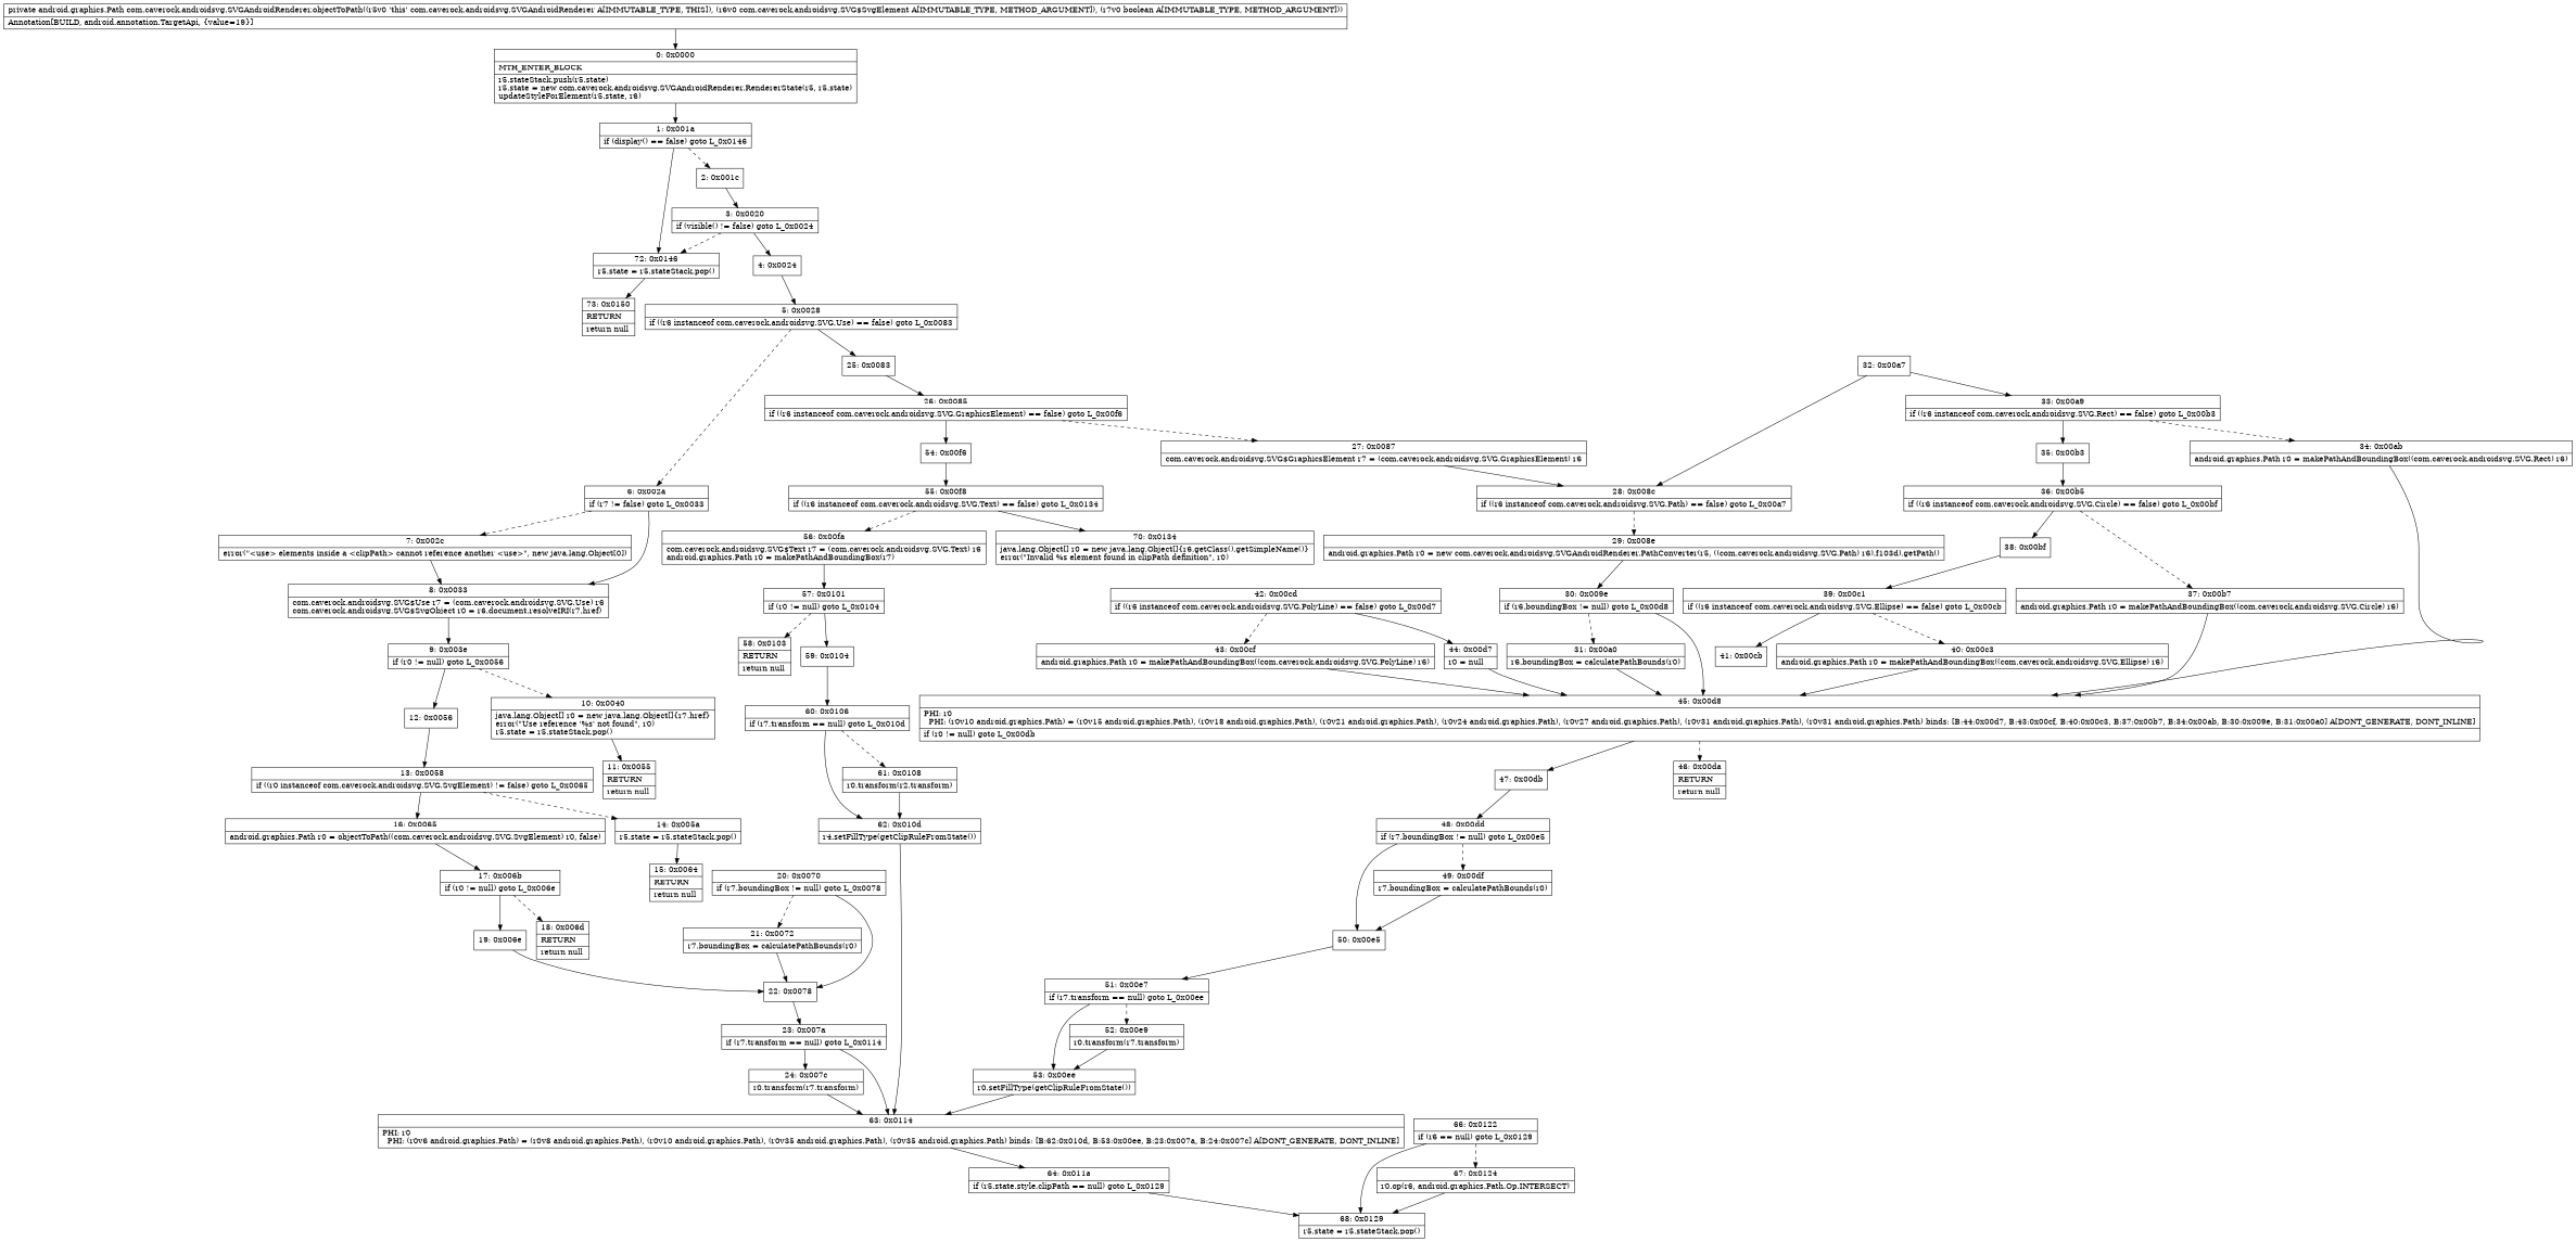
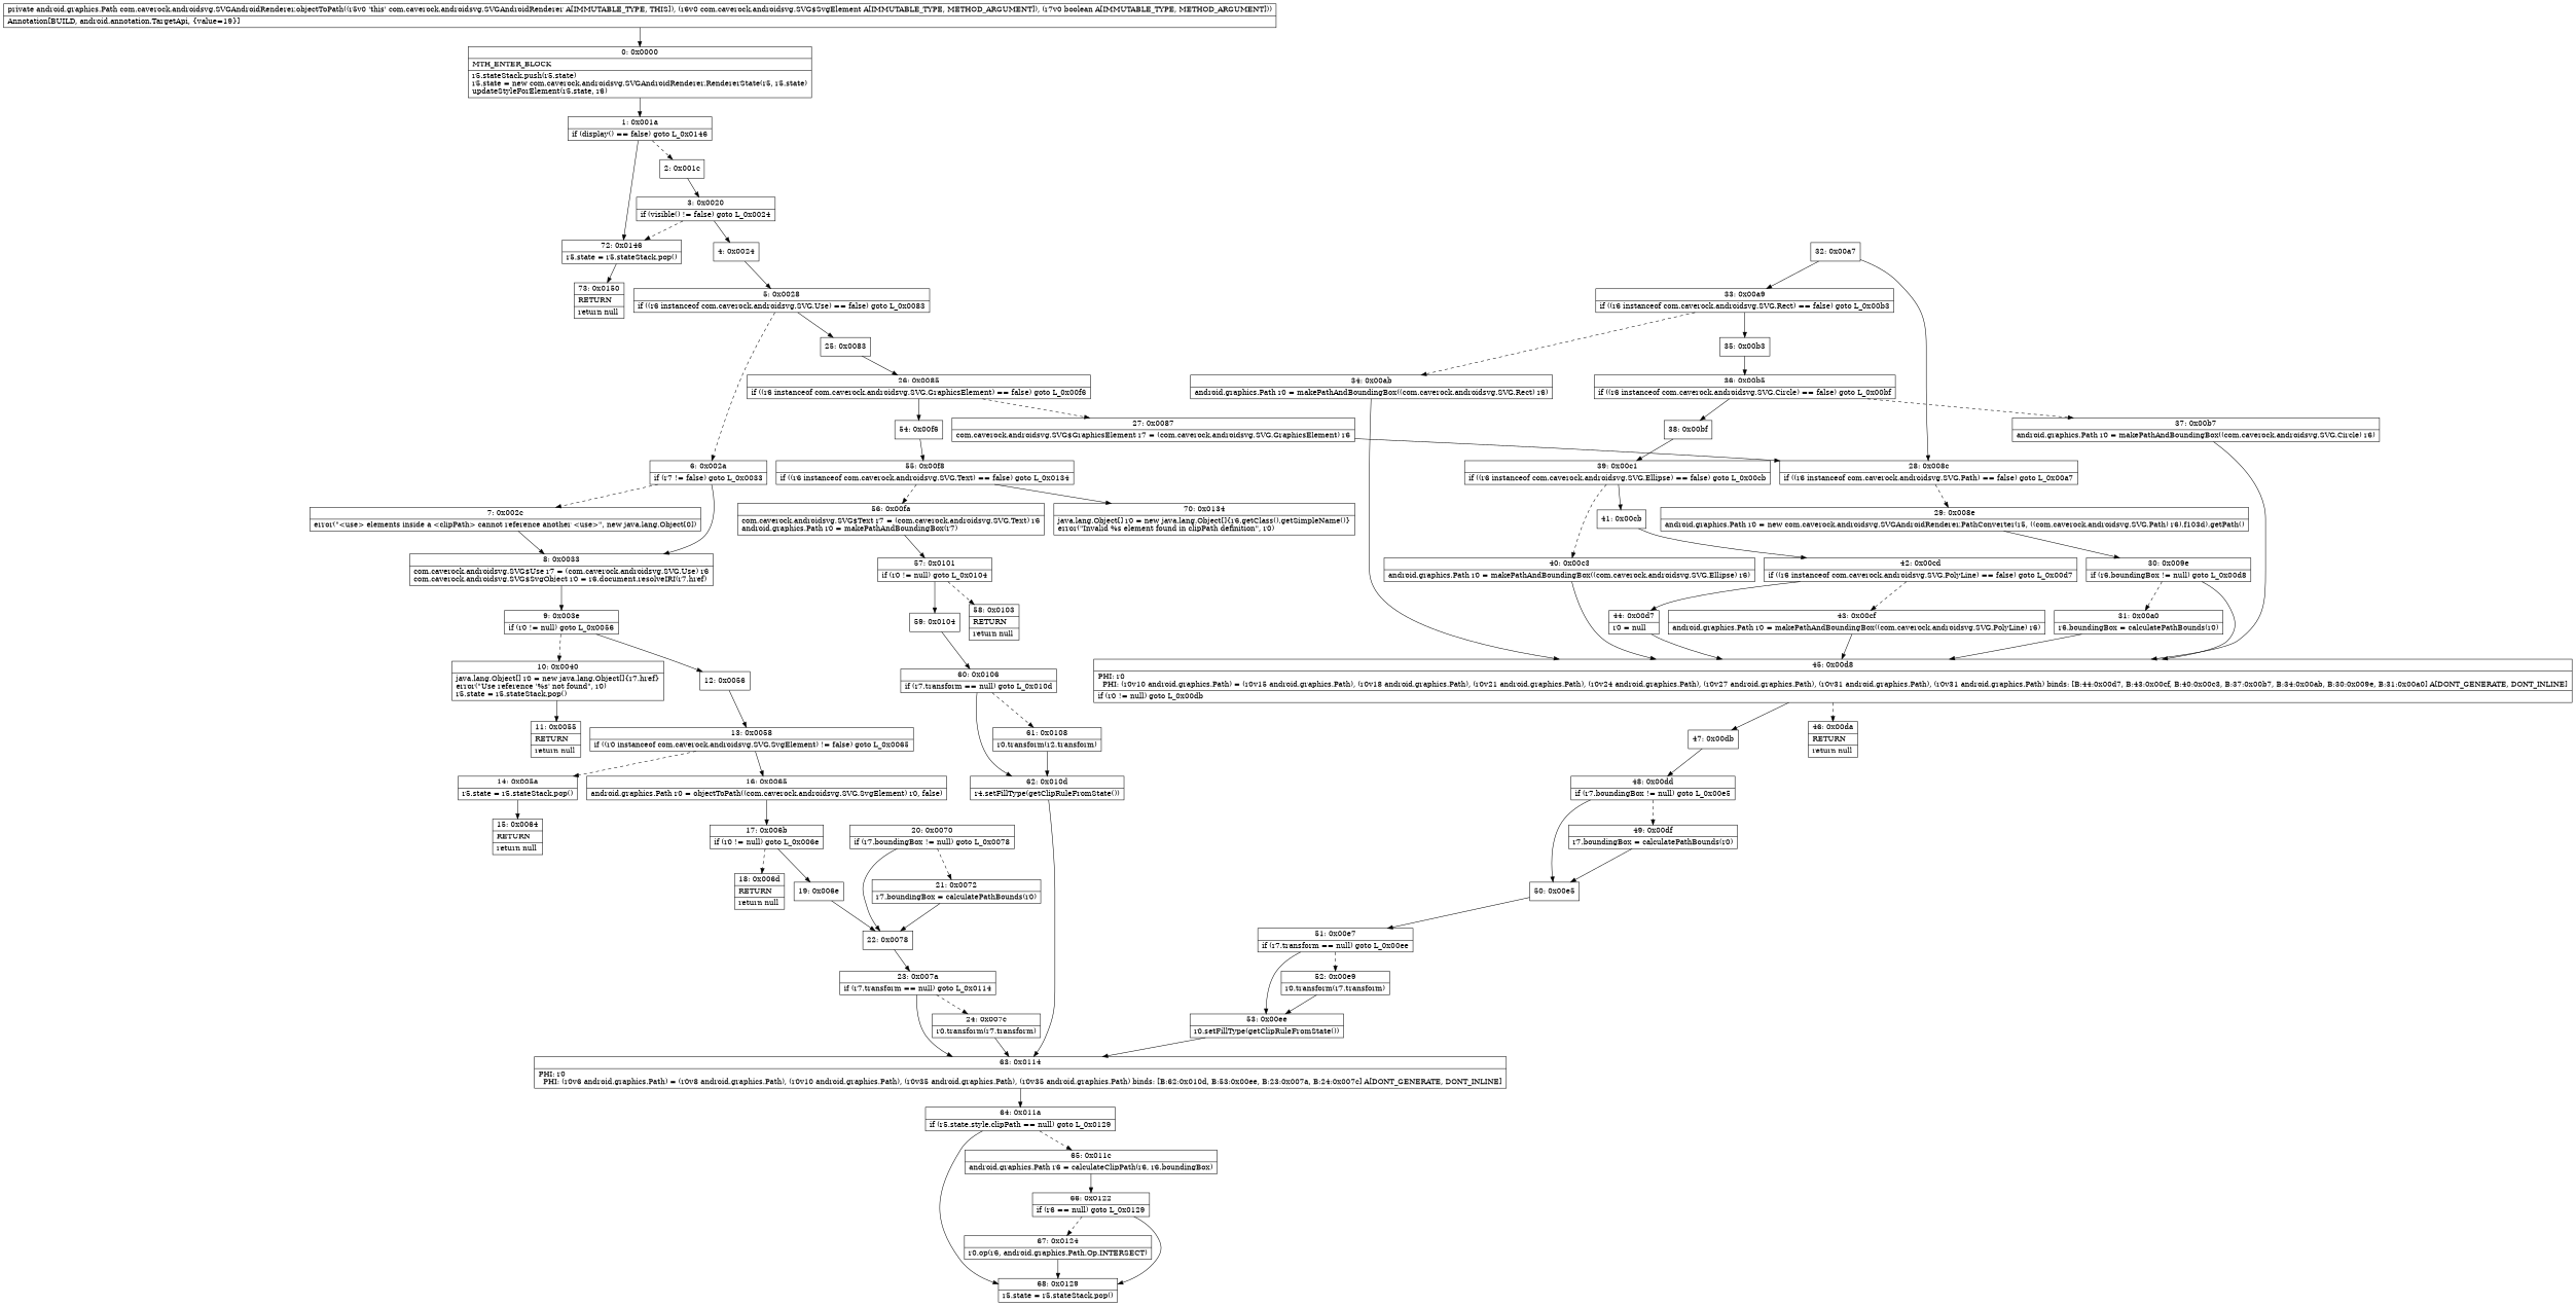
  digraph {
    node [shape=record]
    n1 [label="{0\:\ 0x0000|MTH_ENTER_BLOCK\l|r5.stateStack.push(r5.state)\lr5.state = new com.caverock.androidsvg.SVGAndroidRenderer.RendererState(r5, r5.state)\lupdateStyleForElement(r5.state, r6)\l}"]
    n2 [label="{1\:\ 0x001a|if (display() == false) goto L_0x0146\l}"]
    n3 [label="{2\:\ 0x001c}"]
    n4 [label="{72\:\ 0x0146|r5.state = r5.stateStack.pop()\l}"]
    n5 [label="{3\:\ 0x0020|if (visible() != false) goto L_0x0024\l}"]
    n6 [label="{73\:\ 0x0150|RETURN\l|return null\l}"]
    n7 [label="{4\:\ 0x0024}"]
    n8 [label="{5\:\ 0x0028|if ((r6 instanceof com.caverock.androidsvg.SVG.Use) == false) goto L_0x0083\l}"]
    n9 [label="{6\:\ 0x002a|if (r7 != false) goto L_0x0033\l}"]
    n10 [label="{25\:\ 0x0083}"]
    n11 [label="{7\:\ 0x002c|error(\"\<use\> elements inside a \<clipPath\> cannot reference another \<use\>\", new java.lang.Object[0])\l}"]
    n12 [label="{8\:\ 0x0033|com.caverock.androidsvg.SVG$Use r7 = (com.caverock.androidsvg.SVG.Use) r6\lcom.caverock.androidsvg.SVG$SvgObject r0 = r6.document.resolveIRI(r7.href)\l}"]
    n13 [label="{26\:\ 0x0085|if ((r6 instanceof com.caverock.androidsvg.SVG.GraphicsElement) == false) goto L_0x00f6\l}"]
    n14 [label="{9\:\ 0x003e|if (r0 != null) goto L_0x0056\l}"]
    n15 [label="{10\:\ 0x0040|java.lang.Object[] r0 = new java.lang.Object[]\{r7.href\}\lerror(\"Use reference '%s' not found\", r0)\lr5.state = r5.stateStack.pop()\l}"]
    n16 [label="{12\:\ 0x0056}"]
    n17 [label="{11\:\ 0x0055|RETURN\l|return null\l}"]
    n18 [label="{13\:\ 0x0058|if ((r0 instanceof com.caverock.androidsvg.SVG.SvgElement) != false) goto L_0x0065\l}"]
    n19 [label="{14\:\ 0x005a|r5.state = r5.stateStack.pop()\l}"]
    n20 [label="{16\:\ 0x0065|android.graphics.Path r0 = objectToPath((com.caverock.androidsvg.SVG.SvgElement) r0, false)\l}"]
    n21 [label="{15\:\ 0x0064|RETURN\l|return null\l}"]
    n22 [label="{17\:\ 0x006b|if (r0 != null) goto L_0x006e\l}"]
    n23 [label="{18\:\ 0x006d|RETURN\l|return null\l}"]
    n24 [label="{19\:\ 0x006e}"]
    n25 [label="{22\:\ 0x0078}"]
    n26 [label="{20\:\ 0x0070|if (r7.boundingBox != null) goto L_0x0078\l}"]
    n27 [label="{21\:\ 0x0072|r7.boundingBox = calculatePathBounds(r0)\l}"]
    n28 [label="{23\:\ 0x007a|if (r7.transform == null) goto L_0x0114\l}"]
    n29 [label="{24\:\ 0x007c|r0.transform(r7.transform)\l}"]
    n30 [label="{63\:\ 0x0114|PHI: r0 \l  PHI: (r0v6 android.graphics.Path) = (r0v8 android.graphics.Path), (r0v10 android.graphics.Path), (r0v35 android.graphics.Path), (r0v35 android.graphics.Path) binds: [B:62:0x010d, B:53:0x00ee, B:23:0x007a, B:24:0x007c] A[DONT_GENERATE, DONT_INLINE]\l}"]
    n31 [label="{64\:\ 0x011a|if (r5.state.style.clipPath == null) goto L_0x0129\l}"]
    n32 [label="{27\:\ 0x0087|com.caverock.androidsvg.SVG$GraphicsElement r7 = (com.caverock.androidsvg.SVG.GraphicsElement) r6\l}"]
    n33 [label="{54\:\ 0x00f6}"]
    n34 [label="{28\:\ 0x008c|if ((r6 instanceof com.caverock.androidsvg.SVG.Path) == false) goto L_0x00a7\l}"]
    n35 [label="{55\:\ 0x00f8|if ((r6 instanceof com.caverock.androidsvg.SVG.Text) == false) goto L_0x0134\l}"]
    n36 [label="{29\:\ 0x008e|android.graphics.Path r0 = new com.caverock.androidsvg.SVGAndroidRenderer.PathConverter(r5, ((com.caverock.androidsvg.SVG.Path) r6).f103d).getPath()\l}"]
    n37 [label="{30\:\ 0x009e|if (r6.boundingBox != null) goto L_0x00d8\l}"]
    n38 [label="{32\:\ 0x00a7}"]
    n39 [label="{33\:\ 0x00a9|if ((r6 instanceof com.caverock.androidsvg.SVG.Rect) == false) goto L_0x00b3\l}"]
    n40 [label="{31\:\ 0x00a0|r6.boundingBox = calculatePathBounds(r0)\l}"]
    n41 [label="{45\:\ 0x00d8|PHI: r0 \l  PHI: (r0v10 android.graphics.Path) = (r0v15 android.graphics.Path), (r0v18 android.graphics.Path), (r0v21 android.graphics.Path), (r0v24 android.graphics.Path), (r0v27 android.graphics.Path), (r0v31 android.graphics.Path), (r0v31 android.graphics.Path) binds: [B:44:0x00d7, B:43:0x00cf, B:40:0x00c3, B:37:0x00b7, B:34:0x00ab, B:30:0x009e, B:31:0x00a0] A[DONT_GENERATE, DONT_INLINE]\l|if (r0 != null) goto L_0x00db\l}"]
    n42 [label="{46\:\ 0x00da|RETURN\l|return null\l}"]
    n43 [label="{47\:\ 0x00db}"]
    n44 [label="{34\:\ 0x00ab|android.graphics.Path r0 = makePathAndBoundingBox((com.caverock.androidsvg.SVG.Rect) r6)\l}"]
    n45 [label="{35\:\ 0x00b3}"]
    n46 [label="{36\:\ 0x00b5|if ((r6 instanceof com.caverock.androidsvg.SVG.Circle) == false) goto L_0x00bf\l}"]
    n47 [label="{37\:\ 0x00b7|android.graphics.Path r0 = makePathAndBoundingBox((com.caverock.androidsvg.SVG.Circle) r6)\l}"]
    n48 [label="{38\:\ 0x00bf}"]
    n49 [label="{39\:\ 0x00c1|if ((r6 instanceof com.caverock.androidsvg.SVG.Ellipse) == false) goto L_0x00cb\l}"]
    n50 [label="{40\:\ 0x00c3|android.graphics.Path r0 = makePathAndBoundingBox((com.caverock.androidsvg.SVG.Ellipse) r6)\l}"]
    n51 [label="{41\:\ 0x00cb}"]
    n52 [label="{42\:\ 0x00cd|if ((r6 instanceof com.caverock.androidsvg.SVG.PolyLine) == false) goto L_0x00d7\l}"]
    n53 [label="{43\:\ 0x00cf|android.graphics.Path r0 = makePathAndBoundingBox((com.caverock.androidsvg.SVG.PolyLine) r6)\l}"]
    n54 [label="{44\:\ 0x00d7|r0 = null\l}"]
    n55 [label="{48\:\ 0x00dd|if (r7.boundingBox != null) goto L_0x00e5\l}"]
    n56 [label="{49\:\ 0x00df|r7.boundingBox = calculatePathBounds(r0)\l}"]
    n57 [label="{50\:\ 0x00e5}"]
    n58 [label="{51\:\ 0x00e7|if (r7.transform == null) goto L_0x00ee\l}"]
    n59 [label="{52\:\ 0x00e9|r0.transform(r7.transform)\l}"]
    n60 [label="{53\:\ 0x00ee|r0.setFillType(getClipRuleFromState())\l}"]
    n61 [label="{56\:\ 0x00fa|com.caverock.androidsvg.SVG$Text r7 = (com.caverock.androidsvg.SVG.Text) r6\landroid.graphics.Path r0 = makePathAndBoundingBox(r7)\l}"]
    n62 [label="{70\:\ 0x0134|java.lang.Object[] r0 = new java.lang.Object[]\{r6.getClass().getSimpleName()\}\lerror(\"Invalid %s element found in clipPath definition\", r0)\l}"]
    n63 [label="{57\:\ 0x0101|if (r0 != null) goto L_0x0104\l}"]
    n64 [label="{58\:\ 0x0103|RETURN\l|return null\l}"]
    n65 [label="{59\:\ 0x0104}"]
    n66 [label="{60\:\ 0x0106|if (r7.transform == null) goto L_0x010d\l}"]
    n67 [label="{61\:\ 0x0108|r0.transform(r2.transform)\l}"]
    n68 [label="{62\:\ 0x010d|r4.setFillType(getClipRuleFromState())\l}"]
+   n69 [label="{65\:\ 0x011c|android.graphics.Path r6 = calculateClipPath(r6, r6.boundingBox)\l}"]
    n70 [label="{68\:\ 0x0129|r5.state = r5.stateStack.pop()\l}"]
    n71 [label="{66\:\ 0x0122|if (r6 == null) goto L_0x0129\l}"]
    n72 [label="{67\:\ 0x0124|r0.op(r6, android.graphics.Path.Op.INTERSECT)\l}"]
    n73 [label="{private android.graphics.Path com.caverock.androidsvg.SVGAndroidRenderer.objectToPath((r5v0 'this' com.caverock.androidsvg.SVGAndroidRenderer A[IMMUTABLE_TYPE, THIS]), (r6v0 com.caverock.androidsvg.SVG$SvgElement A[IMMUTABLE_TYPE, METHOD_ARGUMENT]), (r7v0 boolean A[IMMUTABLE_TYPE, METHOD_ARGUMENT]))  | Annotation[BUILD, android.annotation.TargetApi, \{value=19\}]\l}"]
    n1 -> n2
    n2 -> n3 [style=dashed]
    n2 -> n4
    n3 -> n5
    n4 -> n6
    n5 -> n4 [style=dashed]
    n5 -> n7
    n7 -> n8
    n8 -> n9 [style=dashed]
    n8 -> n10
    n9 -> n11 [style=dashed]
    n9 -> n12
    n10 -> n13
    n11 -> n12
    n12 -> n14
    n13 -> n32 [style=dashed]
    n13 -> n33
    n14 -> n15 [style=dashed]
    n14 -> n16
    n15 -> n17
    n16 -> n18
    n18 -> n19 [style=dashed]
    n18 -> n20
    n19 -> n21
    n20 -> n22
    n22 -> n23 [style=dashed]
    n22 -> n24
    n24 -> n25
    n25 -> n28
    n26 -> n25
    n26 -> n27 [style=dashed]
    n27 -> n25
-   n28 -> n29 [style=solid]
+   n28 -> n29 [style=dashed]
    n28 -> n30
    n29 -> n30
    n30 -> n31
+   n31 -> n69 [style=dashed]
    n31 -> n70
    n32 -> n34
    n33 -> n35
    n34 -> n36 [style=dashed]
    n35 -> n61 [style=dashed]
    n35 -> n62
    n36 -> n37
    n37 -> n40 [style=dashed]
    n37 -> n41
    n38 -> n34
    n38 -> n39
    n39 -> n44 [style=dashed]
    n39 -> n45
    n40 -> n41
    n41 -> n42 [style=dashed]
    n41 -> n43
    n43 -> n55
    n44 -> n41
    n45 -> n46
    n46 -> n47 [style=dashed]
    n46 -> n48
    n47 -> n41
    n48 -> n49
    n49 -> n50 [style=dashed]
    n49 -> n51
    n50 -> n41
+   n51 -> n52
    n52 -> n53 [style=dashed]
    n52 -> n54
    n53 -> n41
    n54 -> n41
    n55 -> n56 [style=dashed]
    n55 -> n57
    n56 -> n57
    n57 -> n58
    n58 -> n59 [style=dashed]
    n58 -> n60
    n59 -> n60
    n60 -> n30
    n61 -> n63
    n63 -> n64 [style=dashed]
    n63 -> n65
    n65 -> n66
    n66 -> n67 [style=dashed]
    n66 -> n68
    n67 -> n68
    n68 -> n30
+   n69 -> n71
    n71 -> n70
    n71 -> n72 [style=dashed]
    n72 -> n70
    n73 -> n1
  }
